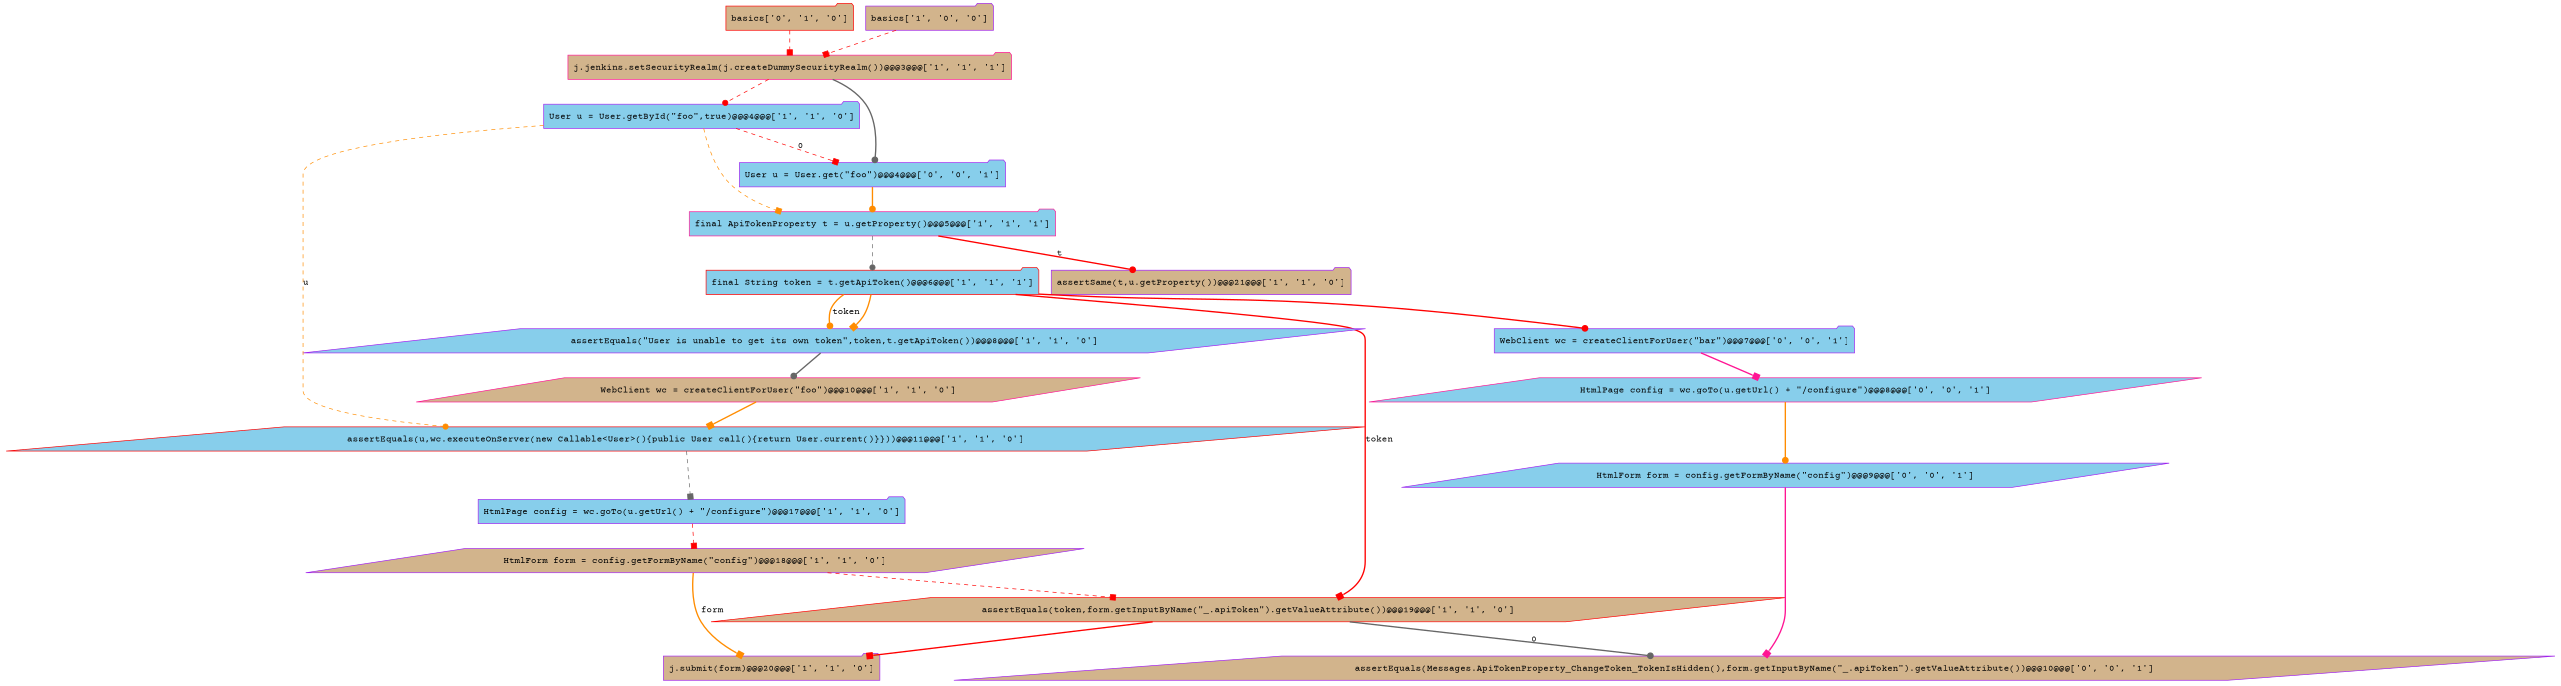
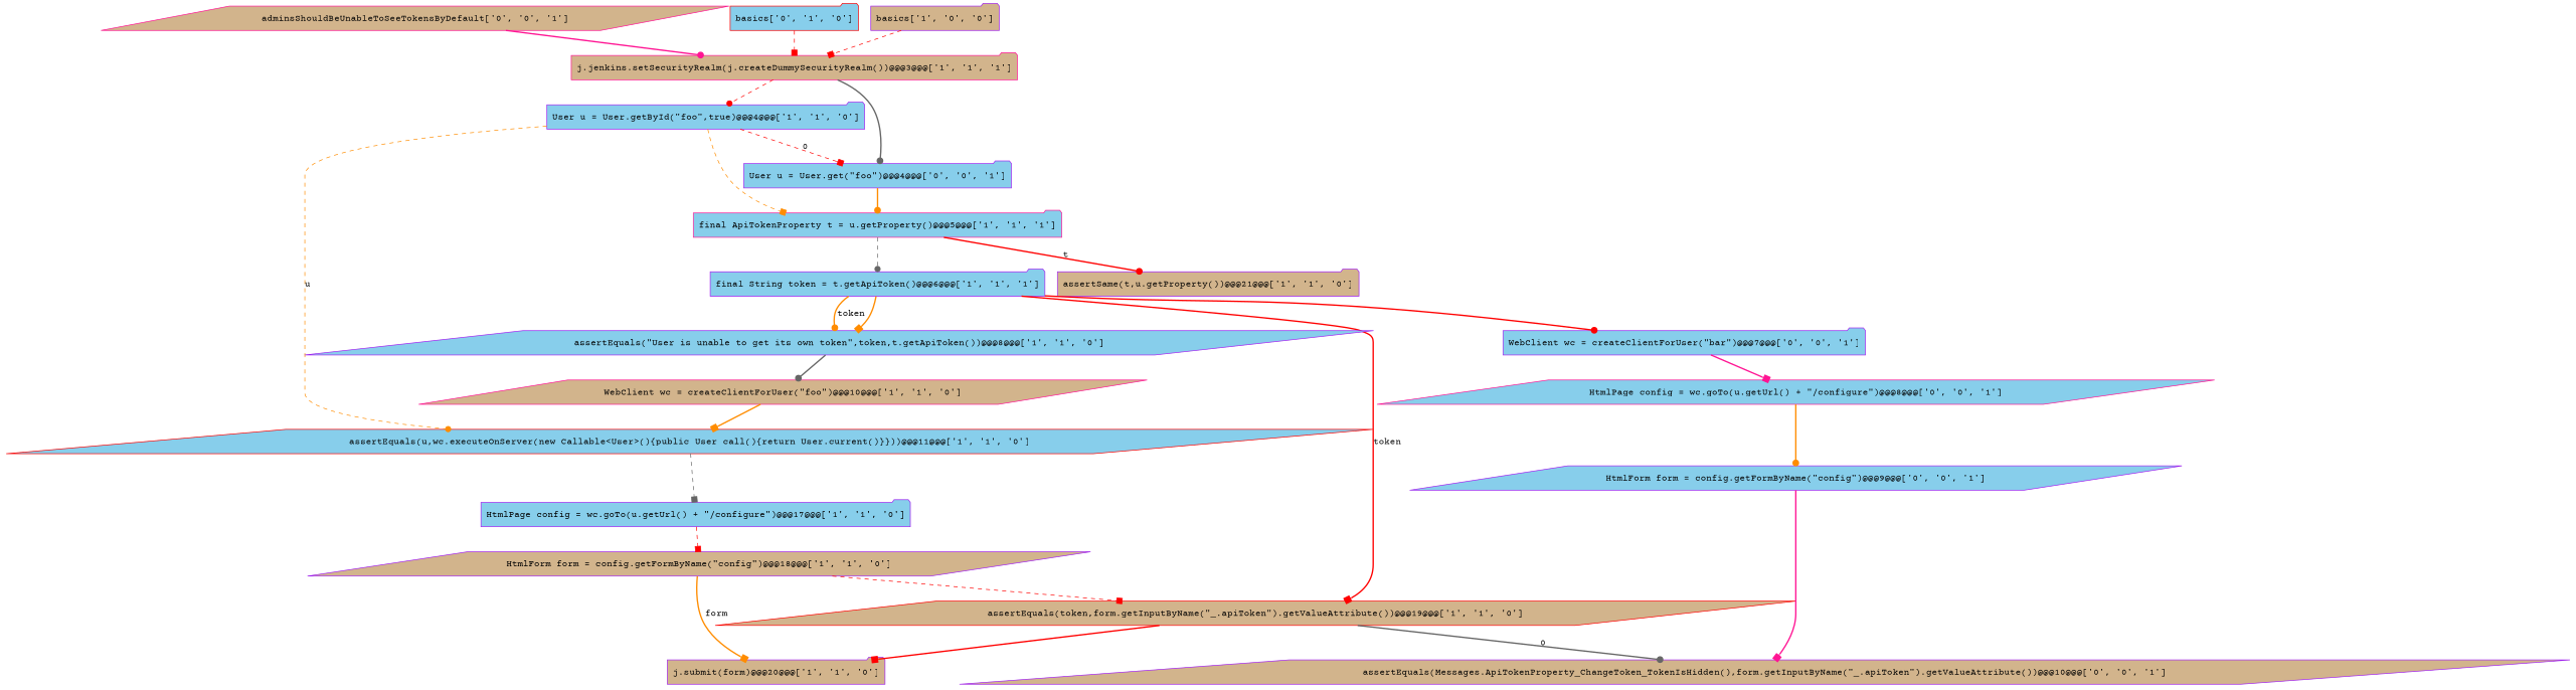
  digraph {
    fontname="Courier Prime"
    node [color=purple fillcolor=skyblue fontname="Courier Prime" shape=folder style=filled]
    edge [arrowhead=box color=red fontname="Courier Prime" style=bold]
    n1 [color=deeppink label="final ApiTokenProperty t = u.getProperty()@@@5@@@['1', '1', '1']"]
    n2 [fillcolor=tan label="assertSame(t,u.getProperty())@@@21@@@['1', '1', '0']"]
-   n3 [color=red label="final String token = t.getApiToken()@@@6@@@['1', '1', '1']"]
+   n3 [label="final String token = t.getApiToken()@@@6@@@['1', '1', '1']"]
    n4 [label="WebClient wc = createClientForUser(\"bar\")@@@7@@@['0', '0', '1']"]
    n5 [color=red fillcolor=tan label="assertEquals(token,form.getInputByName(\"_.apiToken\").getValueAttribute())@@@19@@@['1', '1', '0']" shape=parallelogram]
    n6 [label="assertEquals(\"User is unable to get its own token\",token,t.getApiToken())@@@8@@@['1', '1', '0']" shape=parallelogram]
+   n7 [color=deeppink fillcolor=tan label="adminsShouldBeUnableToSeeTokensByDefault['0', '0', '1']" shape=parallelogram]
    n8 [color=deeppink fillcolor=tan label="j.jenkins.setSecurityRealm(j.createDummySecurityRealm())@@@3@@@['1', '1', '1']"]
    n9 [label="User u = User.getById(\"foo\",true)@@@4@@@['1', '1', '0']"]
    n10 [label="User u = User.get(\"foo\")@@@4@@@['0', '0', '1']"]
    n11 [label="HtmlForm form = config.getFormByName(\"config\")@@@9@@@['0', '0', '1']" shape=parallelogram]
    n12 [fillcolor=tan label="assertEquals(Messages.ApiTokenProperty_ChangeToken_TokenIsHidden(),form.getInputByName(\"_.apiToken\").getValueAttribute())@@@10@@@['0', '0', '1']" shape=parallelogram]
    n13 [color=red label="assertEquals(u,wc.executeOnServer(new Callable<User>(){public User call(){return User.current()}}))@@@11@@@['1', '1', '0']" shape=parallelogram]
    n14 [label="HtmlPage config = wc.goTo(u.getUrl() + \"/configure\")@@@17@@@['1', '1', '0']"]
    n15 [fillcolor=tan label="HtmlForm form = config.getFormByName(\"config\")@@@18@@@['1', '1', '0']" shape=parallelogram]
    n16 [fillcolor=tan label="j.submit(form)@@@20@@@['1', '1', '0']"]
    n17 [color=deeppink label="HtmlPage config = wc.goTo(u.getUrl() + \"/configure\")@@@8@@@['0', '0', '1']" shape=parallelogram]
    n18 [color=deeppink fillcolor=tan label="WebClient wc = createClientForUser(\"foo\")@@@10@@@['1', '1', '0']" shape=parallelogram]
-   n19 [color=red fillcolor=tan label="basics['0', '1', '0']"]
+   n19 [color=red label="basics['0', '1', '0']"]
    n20 [fillcolor=tan label="basics['1', '0', '0']"]
    n1 -> n2 [arrowhead=dot label=t]
    n1 -> n3 [arrowhead=dot color=gray40 style=dashed]
    n3 -> n4 [arrowhead=dot]
    n3 -> n5 [label=token]
    n3 -> n6 [color=darkorange]
    n3 -> n6 [arrowhead=dot color=darkorange label=token]
    n4 -> n17 [color=deeppink]
    n5 -> n12 [arrowhead=dot color=gray40 label=0]
    n5 -> n16
    n6 -> n18 [arrowhead=dot color=gray40]
+   n7 -> n8 [arrowhead=dot color=deeppink]
    n8 -> n9 [arrowhead=dot style=dashed]
    n8 -> n10 [arrowhead=dot color=gray40]
    n9 -> n1 [color=darkorange style=dashed]
    n9 -> n10 [label=0 style=dashed]
    n9 -> n13 [arrowhead=dot color=darkorange label=u style=dashed]
    n10 -> n1 [arrowhead=dot color=darkorange]
    n11 -> n12 [color=deeppink]
    n13 -> n14 [color=gray40 style=dashed]
    n14 -> n15 [style=dashed]
    n15 -> n5 [style=dashed]
    n15 -> n16 [color=darkorange label=form]
    n17 -> n11 [arrowhead=dot color=darkorange]
    n18 -> n13 [color=darkorange]
    n19 -> n8 [style=dashed]
    n20 -> n8 [style=dashed]
  }
